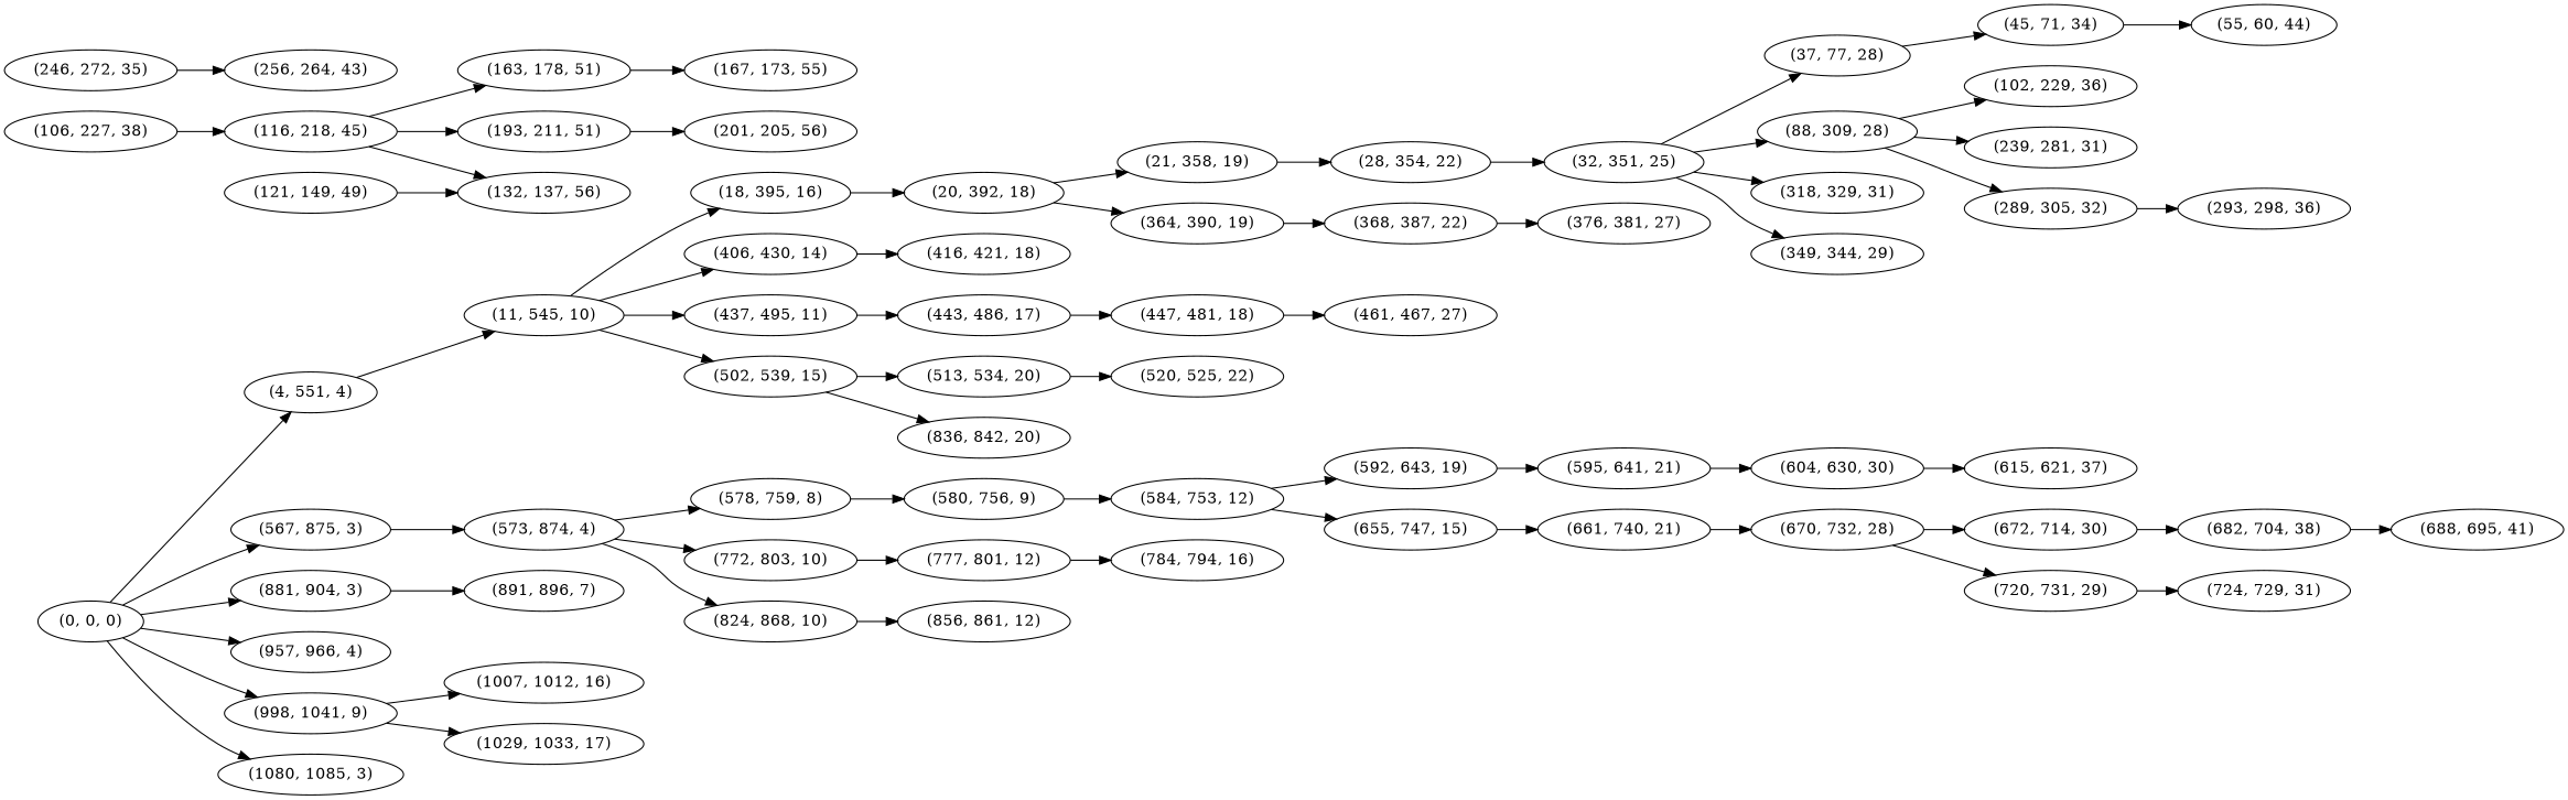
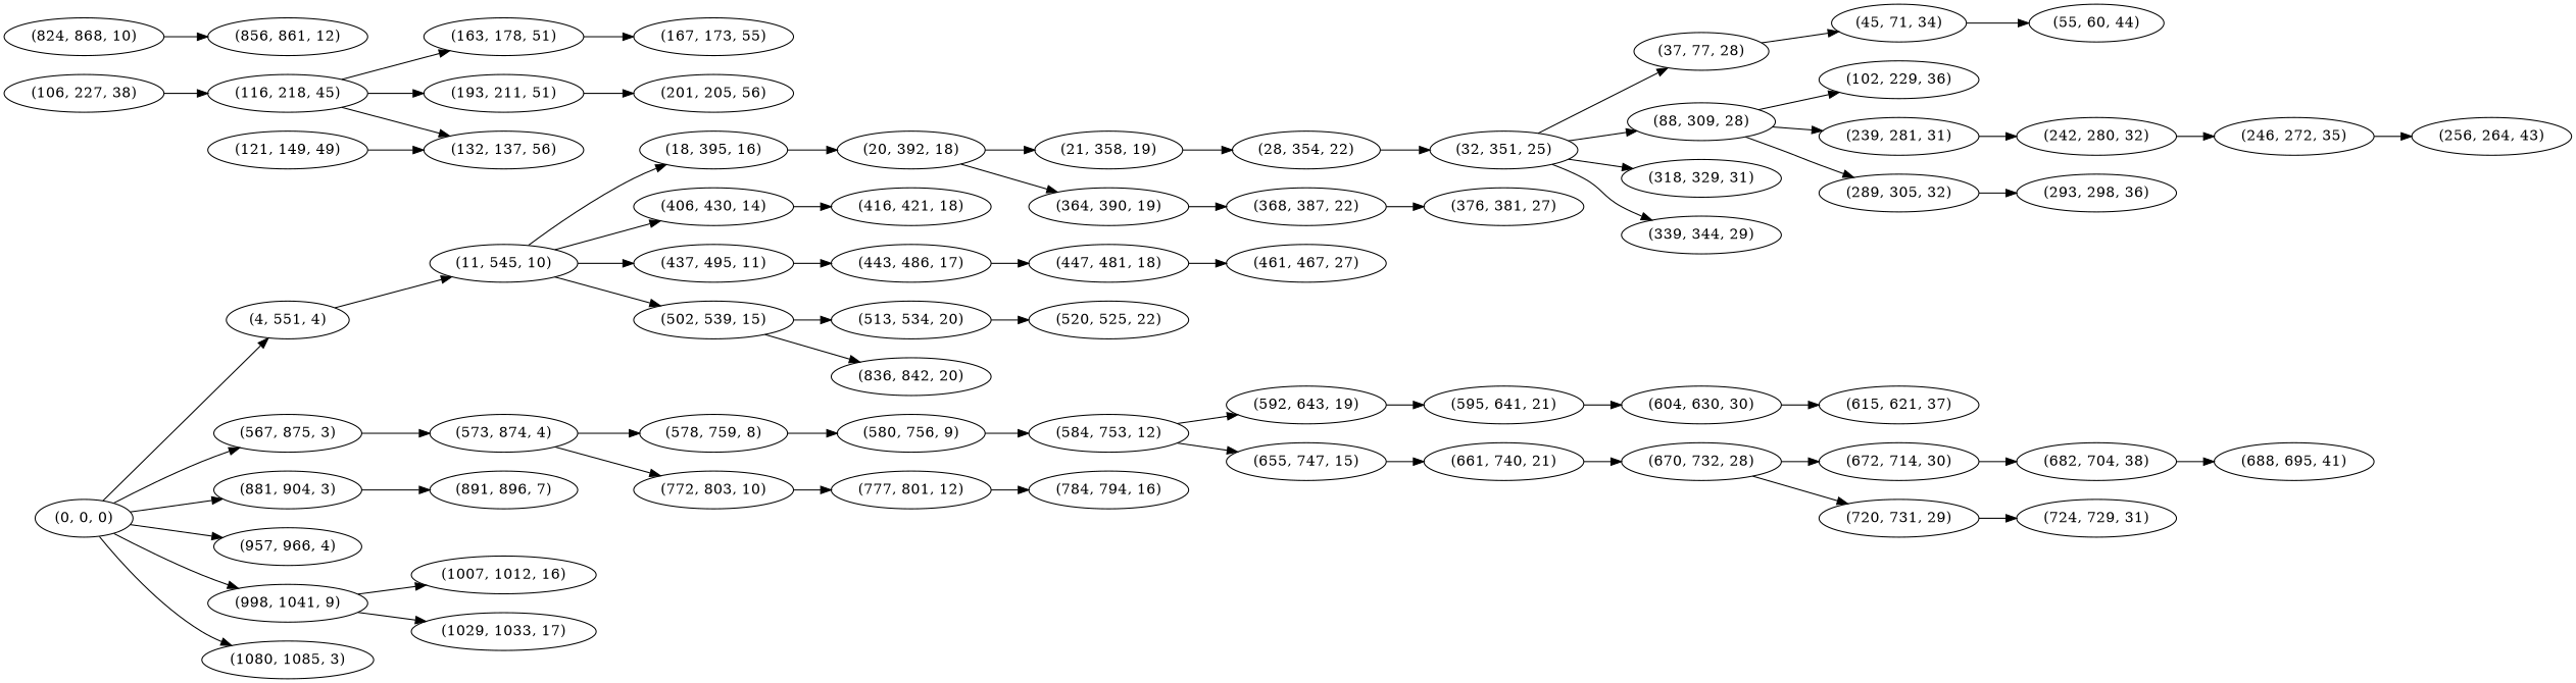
  digraph {
    rankdir=LR
    "(0, 0, 0)"
    "(4, 551, 4)"
    "(567, 875, 3)"
    "(881, 904, 3)"
    "(957, 966, 4)"
    "(998, 1041, 9)"
    "(1080, 1085, 3)"
    "(11, 545, 10)"
    "(573, 874, 4)"
    "(891, 896, 7)"
    "(1007, 1012, 16)"
    "(1029, 1033, 17)"
    "(18, 395, 16)"
    "(406, 430, 14)"
    "(437, 495, 11)"
    "(502, 539, 15)"
    "(20, 392, 18)"
    "(416, 421, 18)"
    "(443, 486, 17)"
    "(513, 534, 20)"
    "(836, 842, 20)"
    "(21, 358, 19)"
    "(364, 390, 19)"
    "(28, 354, 22)"
    "(368, 387, 22)"
    "(32, 351, 25)"
    "(37, 77, 28)"
    "(88, 309, 28)"
    "(318, 329, 31)"
-   "(339, 344, 29)" [label="(349, 344, 29)"]
+   "(339, 344, 29)"
    "(45, 71, 34)"
    "(102, 229, 36)"
    "(239, 281, 31)"
    "(289, 305, 32)"
    "(55, 60, 44)"
+   "(242, 280, 32)"
    "(293, 298, 36)"
    "(106, 227, 38)"
    "(116, 218, 45)"
    "(163, 178, 51)"
    "(193, 211, 51)"
    "(132, 137, 56)"
    "(121, 149, 49)"
    "(167, 173, 55)"
    "(201, 205, 56)"
    "(246, 272, 35)"
    "(256, 264, 43)"
    "(376, 381, 27)"
    "(447, 481, 18)"
    "(461, 467, 27)"
    "(520, 525, 22)"
    "(578, 759, 8)"
    "(772, 803, 10)"
    "(824, 868, 10)"
    "(580, 756, 9)"
    "(777, 801, 12)"
    "(856, 861, 12)"
    "(584, 753, 12)"
    "(592, 643, 19)"
    "(655, 747, 15)"
    "(595, 641, 21)"
    "(661, 740, 21)"
    "(604, 630, 30)"
    "(615, 621, 37)"
    "(670, 732, 28)"
    "(672, 714, 30)"
    "(720, 731, 29)"
    "(682, 704, 38)"
    "(724, 729, 31)"
    "(688, 695, 41)"
    "(784, 794, 16)"
    "(0, 0, 0)" -> "(4, 551, 4)"
    "(0, 0, 0)" -> "(567, 875, 3)"
    "(0, 0, 0)" -> "(881, 904, 3)"
    "(0, 0, 0)" -> "(957, 966, 4)"
    "(0, 0, 0)" -> "(998, 1041, 9)"
    "(0, 0, 0)" -> "(1080, 1085, 3)"
    "(4, 551, 4)" -> "(11, 545, 10)"
    "(567, 875, 3)" -> "(573, 874, 4)"
    "(881, 904, 3)" -> "(891, 896, 7)"
    "(998, 1041, 9)" -> "(1007, 1012, 16)"
    "(998, 1041, 9)" -> "(1029, 1033, 17)"
    "(11, 545, 10)" -> "(18, 395, 16)"
    "(11, 545, 10)" -> "(406, 430, 14)"
    "(11, 545, 10)" -> "(437, 495, 11)"
    "(11, 545, 10)" -> "(502, 539, 15)"
    "(573, 874, 4)" -> "(578, 759, 8)"
    "(573, 874, 4)" -> "(772, 803, 10)"
-   "(573, 874, 4)" -> "(824, 868, 10)"
    "(18, 395, 16)" -> "(20, 392, 18)"
    "(406, 430, 14)" -> "(416, 421, 18)"
    "(437, 495, 11)" -> "(443, 486, 17)"
    "(502, 539, 15)" -> "(513, 534, 20)"
    "(502, 539, 15)" -> "(836, 842, 20)"
    "(20, 392, 18)" -> "(21, 358, 19)"
    "(20, 392, 18)" -> "(364, 390, 19)"
    "(443, 486, 17)" -> "(447, 481, 18)"
    "(513, 534, 20)" -> "(520, 525, 22)"
    "(21, 358, 19)" -> "(28, 354, 22)"
    "(364, 390, 19)" -> "(368, 387, 22)"
    "(28, 354, 22)" -> "(32, 351, 25)"
    "(368, 387, 22)" -> "(376, 381, 27)"
    "(32, 351, 25)" -> "(37, 77, 28)"
    "(32, 351, 25)" -> "(88, 309, 28)"
    "(32, 351, 25)" -> "(318, 329, 31)"
    "(32, 351, 25)" -> "(339, 344, 29)"
    "(37, 77, 28)" -> "(45, 71, 34)"
    "(88, 309, 28)" -> "(102, 229, 36)"
    "(88, 309, 28)" -> "(239, 281, 31)"
    "(88, 309, 28)" -> "(289, 305, 32)"
    "(45, 71, 34)" -> "(55, 60, 44)"
+   "(239, 281, 31)" -> "(242, 280, 32)"
    "(289, 305, 32)" -> "(293, 298, 36)"
+   "(242, 280, 32)" -> "(246, 272, 35)"
    "(106, 227, 38)" -> "(116, 218, 45)"
    "(116, 218, 45)" -> "(163, 178, 51)"
    "(116, 218, 45)" -> "(193, 211, 51)"
    "(116, 218, 45)" -> "(132, 137, 56)"
    "(163, 178, 51)" -> "(167, 173, 55)"
    "(193, 211, 51)" -> "(201, 205, 56)"
    "(121, 149, 49)" -> "(132, 137, 56)"
    "(246, 272, 35)" -> "(256, 264, 43)"
    "(447, 481, 18)" -> "(461, 467, 27)"
    "(578, 759, 8)" -> "(580, 756, 9)"
    "(772, 803, 10)" -> "(777, 801, 12)"
    "(824, 868, 10)" -> "(856, 861, 12)"
    "(580, 756, 9)" -> "(584, 753, 12)"
    "(777, 801, 12)" -> "(784, 794, 16)"
    "(584, 753, 12)" -> "(592, 643, 19)"
    "(584, 753, 12)" -> "(655, 747, 15)"
    "(592, 643, 19)" -> "(595, 641, 21)"
    "(655, 747, 15)" -> "(661, 740, 21)"
    "(595, 641, 21)" -> "(604, 630, 30)"
    "(661, 740, 21)" -> "(670, 732, 28)"
    "(604, 630, 30)" -> "(615, 621, 37)"
    "(670, 732, 28)" -> "(672, 714, 30)"
    "(670, 732, 28)" -> "(720, 731, 29)"
    "(672, 714, 30)" -> "(682, 704, 38)"
    "(720, 731, 29)" -> "(724, 729, 31)"
    "(682, 704, 38)" -> "(688, 695, 41)"
  }
